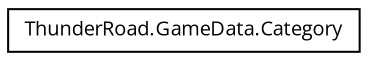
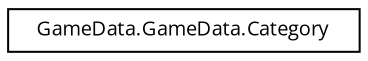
  digraph {
    rankdir=TB
    fontname="Open Sans"
-   n1 [color=black fillcolor=white fontname="Open Sans" fontsize=10 height=0.2 label="ThunderRoad.GameData.Category" shape=record style=filled width=0.4]
+   n1 [color=black fillcolor=white fontname="Open Sans" fontsize=10 height=0.2 label="GameData.GameData.Category" shape=record style=filled width=0.4]
  }
